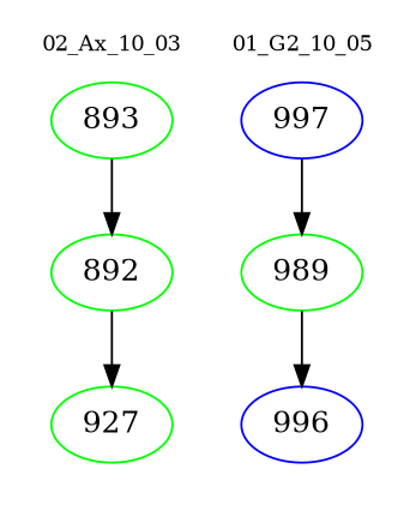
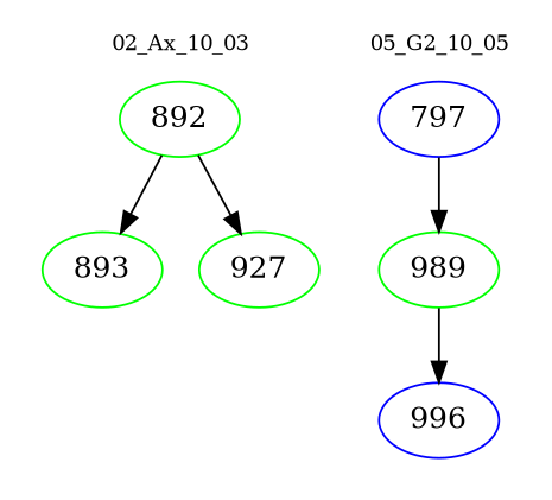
  digraph {
    node [color=green]
    edge [color=black]
    n1 [label=893]
    n2 [label=892]
    n3 [label=927]
-   n4 [color=blue label=997]
+   n4 [color=blue label=797]
    n5 [label=989]
    n6 [color=blue label=996]
    subgraph cluster_1 {
      color=white
      fontsize=10
      label="02_Ax_10_03"
      n1
      n2
      n3
    }
    subgraph cluster_2 {
      color=white
      fontsize=10
-     label="01_G2_10_05"
+     label="05_G2_10_05"
      n4
      n5
      n6
    }
-   n1 -> n2
+   n2 -> n1
    n2 -> n3
    n4 -> n5
    n5 -> n6
  }
